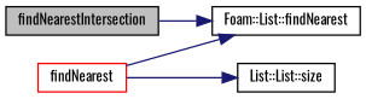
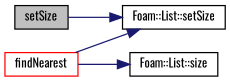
  digraph {
    fontname=Oswald
    rankdir=LR
    node [color=black fontname=Oswald fontsize=10 shape=record]
    edge [color=midnightblue fontname=Oswald fontsize=10 labelfontname=FreeSans labelfontsize=10 style=solid]
-   n1 [fillcolor=grey75 fontcolor=black height=0.2 label=findNearestIntersection style=filled width=0.4]
-   n2 [height=0.2 label="Foam::List::findNearest" width=0.4]
+   n1 [fillcolor=grey75 fontcolor=black height=0.2 label=setSize style=filled width=0.4]
+   n2 [height=0.2 label="Foam::List::setSize" width=0.4]
    n3 [color=red height=0.2 label=findNearest width=0.4]
-   n4 [height=0.2 label="List::List::size" width=0.4]
+   n4 [height=0.2 label="Foam::List::size" width=0.4]
    n1 -> n2
    n3 -> n2
    n3 -> n4
  }
